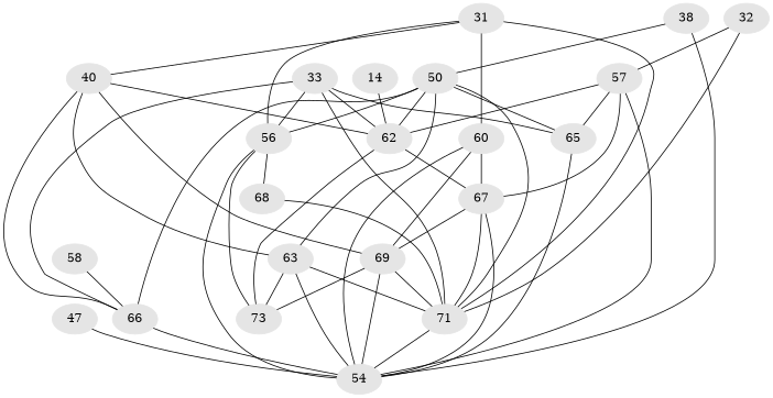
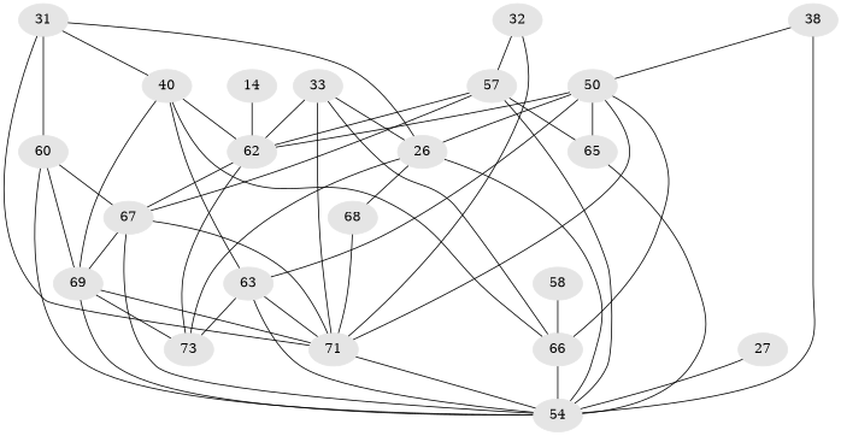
  graph {
    node [color=gray90 style=filled]
    62 [super="+5+24"]
    67 [super="+4+61+29+59+26"]
    73
    14
    n5 [label=54 super="+3+72+55+70"]
-   27 [label=47]
+   27
    40 [super="+18+28"]
    66 [super="+52+44+49"]
    63 [super="+53"]
    69 [super="+37"]
    31
-   56 [super="+42"]
+   56 [super="+42" label=26]
    71 [super="+46+41"]
    60 [super="+45"]
    68
    57 [super="+2+35"]
    65 [super="+15+34"]
    32
    33 [super="+17"]
    50 [super="+22"]
    38
    58
    62 -- 67 [weight=4]
    62 -- 73
    67 -- n5 [weight=2]
    67 -- 69
    67 -- 71 [weight=2]
    14 -- 62 [weight=2]
    27 -- n5 [weight=2]
    40 -- 62
    40 -- 66
    40 -- 63
    40 -- 69
    66 -- n5 [weight=6]
    63 -- 73 [weight=2]
    63 -- n5
    63 -- 71
    69 -- 73 [weight=2]
    69 -- n5
    69 -- 71 [weight=2]
    31 -- 40
    31 -- 56
    31 -- 71
    31 -- 60 [weight=3]
    56 -- 73
    56 -- n5 [weight=2]
    56 -- 68
    71 -- n5 [weight=3]
    60 -- 67 [weight=4]
    60 -- n5 [weight=2]
    60 -- 69 [weight=2]
    68 -- 71
    57 -- 62
    57 -- 67 [weight=2]
    57 -- n5 [weight=3]
    57 -- 65 [weight=2]
    65 -- n5 [weight=2]
    32 -- 71
    32 -- 57
    33 -- 62 [weight=2]
    33 -- 66
    33 -- 56 [weight=2]
    33 -- 71 [weight=2]
-   33 -- 65
    50 -- 62 [weight=3]
    50 -- 66 [weight=3]
    50 -- 63
    50 -- 56 [weight=2]
    50 -- 71
    50 -- 65
    38 -- n5 [weight=2]
    38 -- 50
    58 -- 66
  }
